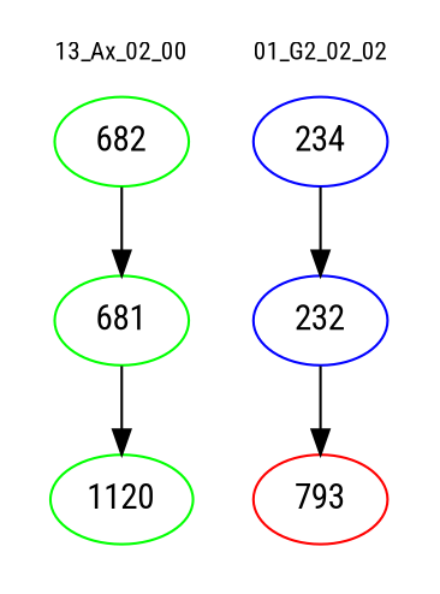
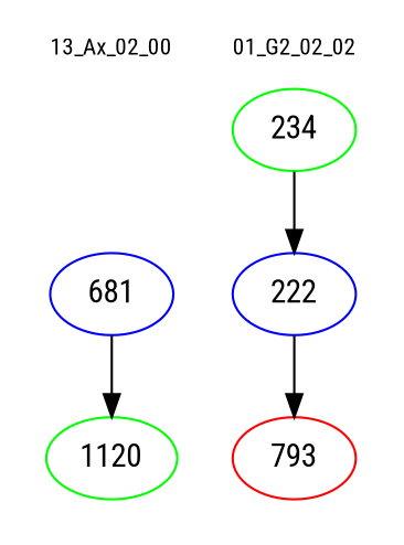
  digraph {
    fontname="Roboto Condensed"
    node [color=green fontname="Roboto Condensed"]
    edge [color=black fontname="Roboto Condensed"]
-   n1 [label=682]
-   n2 [label=681]
+   n2 [color=blue label=681]
    n3 [label=1120]
-   n4 [color=blue label=234]
-   n5 [color=blue label=232]
+   n4 [label=234]
+   n5 [color=blue label=222]
    n6 [color=red label=793]
    subgraph cluster_1 {
      color=white
      fontsize=10
      label="13_Ax_02_00"
-     n1
      n2
      n3
    }
    subgraph cluster_2 {
      color=white
      fontsize=10
      label="01_G2_02_02"
      n4
      n5
      n6
    }
-   n1 -> n2
    n2 -> n3
    n4 -> n5
    n5 -> n6
  }
